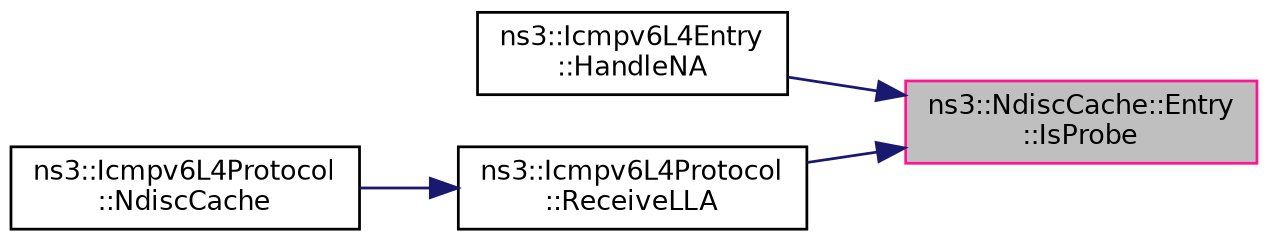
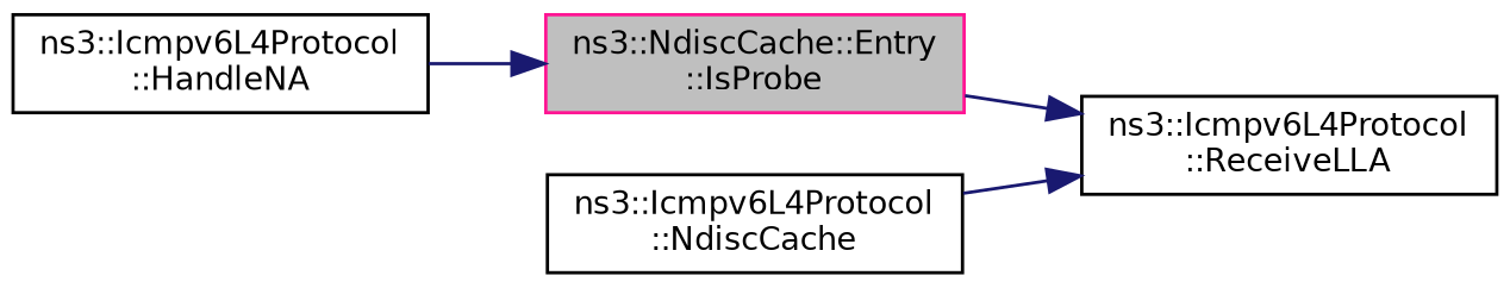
  digraph {
    rankdir=RL
    node [color=black fillcolor=white fontname=Helvetica fontsize=10 shape=record style=filled]
    edge [color=midnightblue dir=back fontname=Helvetica fontsize=10 labelfontname=Helvetica labelfontsize=10 style=solid]
    n1 [color=deeppink fillcolor=grey75 fontcolor=black height=0.2 label="ns3::NdiscCache::Entry\l::IsProbe" width=0.4]
-   n2 [height=0.2 label="ns3::Icmpv6L4Entry\l::HandleNA" width=0.4]
+   n2 [height=0.2 label="ns3::Icmpv6L4Protocol\l::HandleNA" width=0.4]
    n3 [height=0.2 label="ns3::Icmpv6L4Protocol\l::ReceiveLLA" width=0.4]
    n4 [height=0.2 label="ns3::Icmpv6L4Protocol\l::NdiscCache" width=0.4]
    n1 -> n2
-   n1 -> n3
+   n3 -> n1
    n3 -> n4
  }
